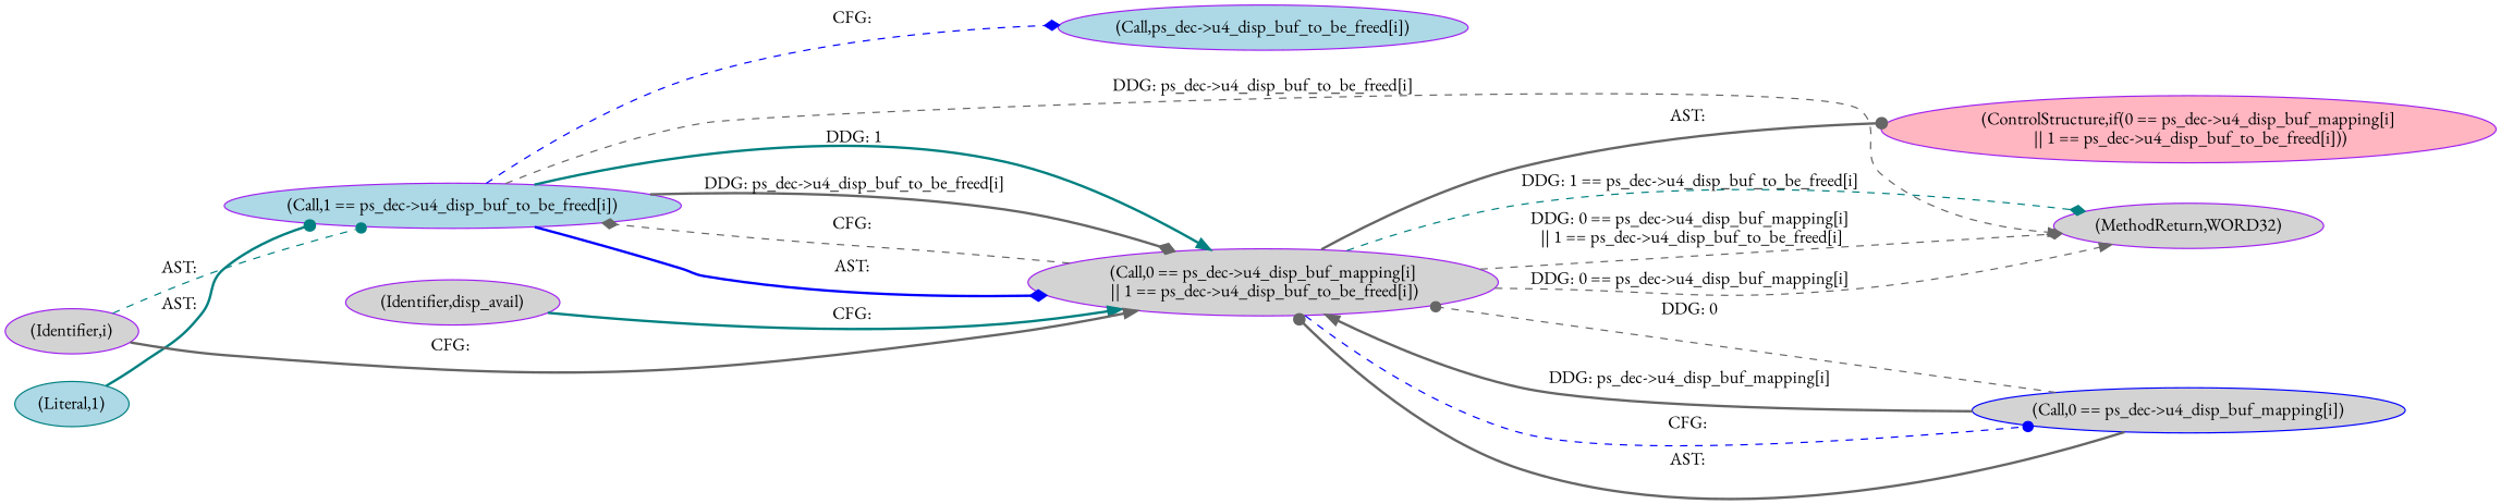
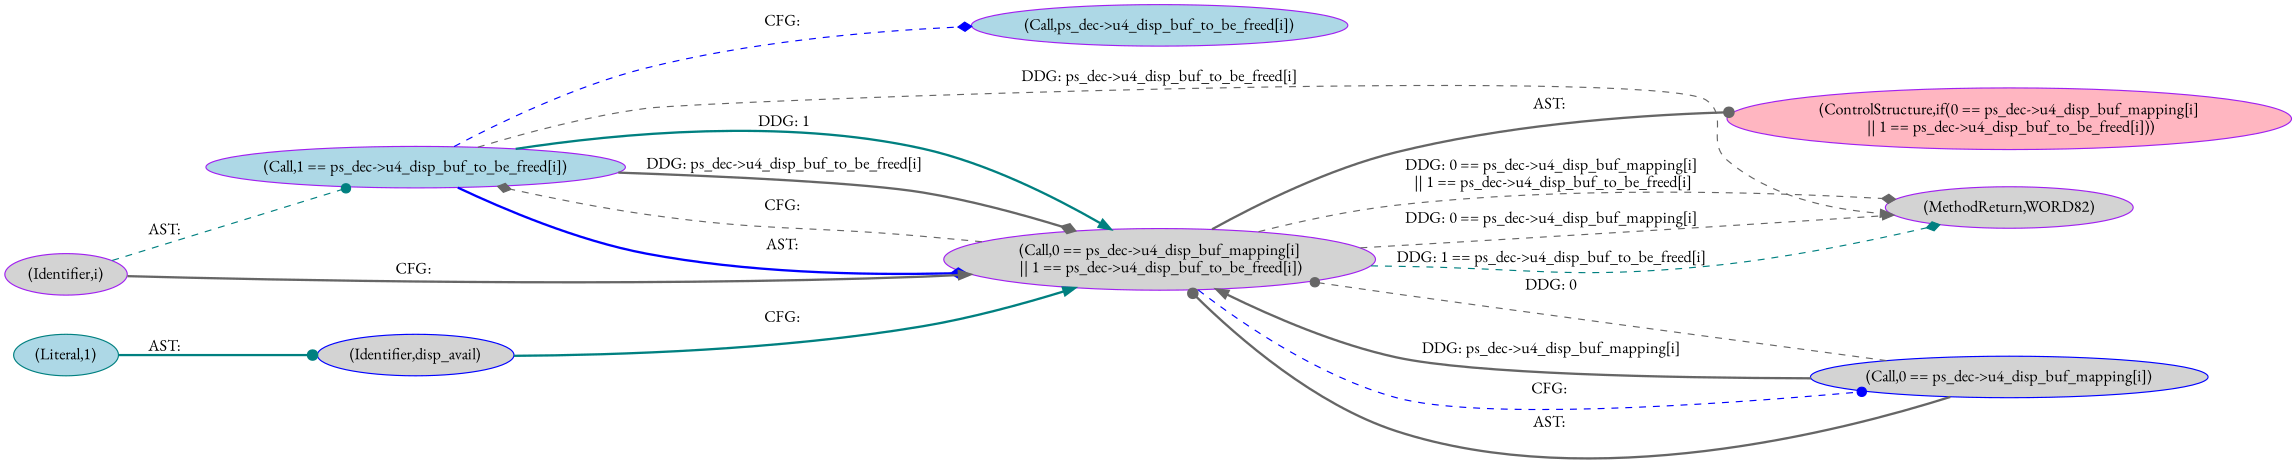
  digraph {
    fontname="EB Garamond"
    rankdir=LR
    node [color=purple fillcolor=lightgrey fontname="EB Garamond" style=filled]
    edge [arrowhead=diamond color=gray40 fontname="EB Garamond" style=bold]
    n1 [fillcolor=lightblue label="(Call,1 == ps_dec->u4_disp_buf_to_be_freed[i])"]
    n2 [label="(Call,0 == ps_dec->u4_disp_buf_mapping[i]\n || 1 == ps_dec->u4_disp_buf_to_be_freed[i])"]
-   n3 [label="(MethodReturn,WORD32)"]
+   n3 [label="(MethodReturn,WORD82)"]
    n4 [fillcolor=lightblue label="(Call,ps_dec->u4_disp_buf_to_be_freed[i])"]
    n5 [color=blue label="(Call,0 == ps_dec->u4_disp_buf_mapping[i])"]
    n6 [fillcolor=lightpink label="(ControlStructure,if(0 == ps_dec->u4_disp_buf_mapping[i]\n || 1 == ps_dec->u4_disp_buf_to_be_freed[i]))"]
    n7 [color=teal fillcolor=lightblue label="(Literal,1)"]
-   n8 [label="(Identifier,disp_avail)"]
+   n8 [color=blue label="(Identifier,disp_avail)"]
    n9 [label="(Identifier,i)"]
    n1 -> n2 [color=blue label="AST: "]
    n1 -> n2 [arrowhead=normal color=teal label="DDG: 1"]
    n1 -> n2 [label="DDG: ps_dec->u4_disp_buf_to_be_freed[i]"]
    n1 -> n3 [arrowhead=normal label="DDG: ps_dec->u4_disp_buf_to_be_freed[i]" style=dashed]
    n1 -> n4 [color=blue label="CFG: " style=dashed]
    n2 -> n1 [label="CFG: " style=dashed]
    n2 -> n3 [label="DDG: 0 == ps_dec->u4_disp_buf_mapping[i]\n || 1 == ps_dec->u4_disp_buf_to_be_freed[i]" style=dashed]
    n2 -> n3 [arrowhead=normal label="DDG: 0 == ps_dec->u4_disp_buf_mapping[i]" style=dashed]
    n2 -> n3 [color=teal label="DDG: 1 == ps_dec->u4_disp_buf_to_be_freed[i]" style=dashed]
    n2 -> n5 [arrowhead=dot color=blue label="CFG: " style=dashed]
    n2 -> n6 [arrowhead=dot label="AST: "]
    n5 -> n2 [arrowhead=dot label="AST: "]
    n5 -> n2 [arrowhead=dot label="DDG: 0" style=dashed]
    n5 -> n2 [arrowhead=normal label="DDG: ps_dec->u4_disp_buf_mapping[i]"]
-   n7 -> n1 [arrowhead=dot color=teal label="AST: "]
+   n7 -> n8 [arrowhead=dot color=teal label="AST: "]
    n8 -> n2 [arrowhead=normal color=teal label="CFG: "]
    n9 -> n1 [arrowhead=dot color=teal label="AST: " style=dashed]
    n9 -> n2 [arrowhead=normal label="CFG: "]
  }
